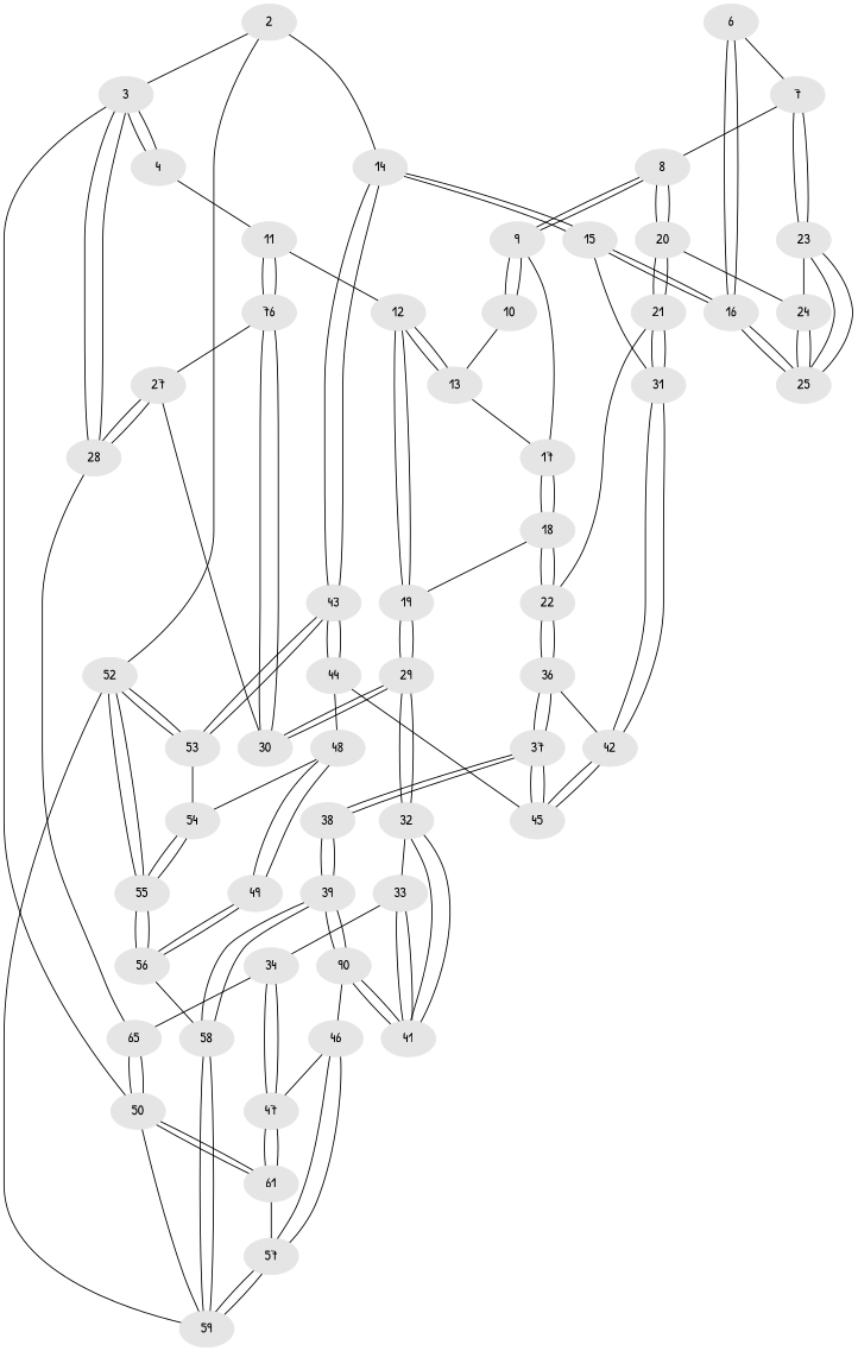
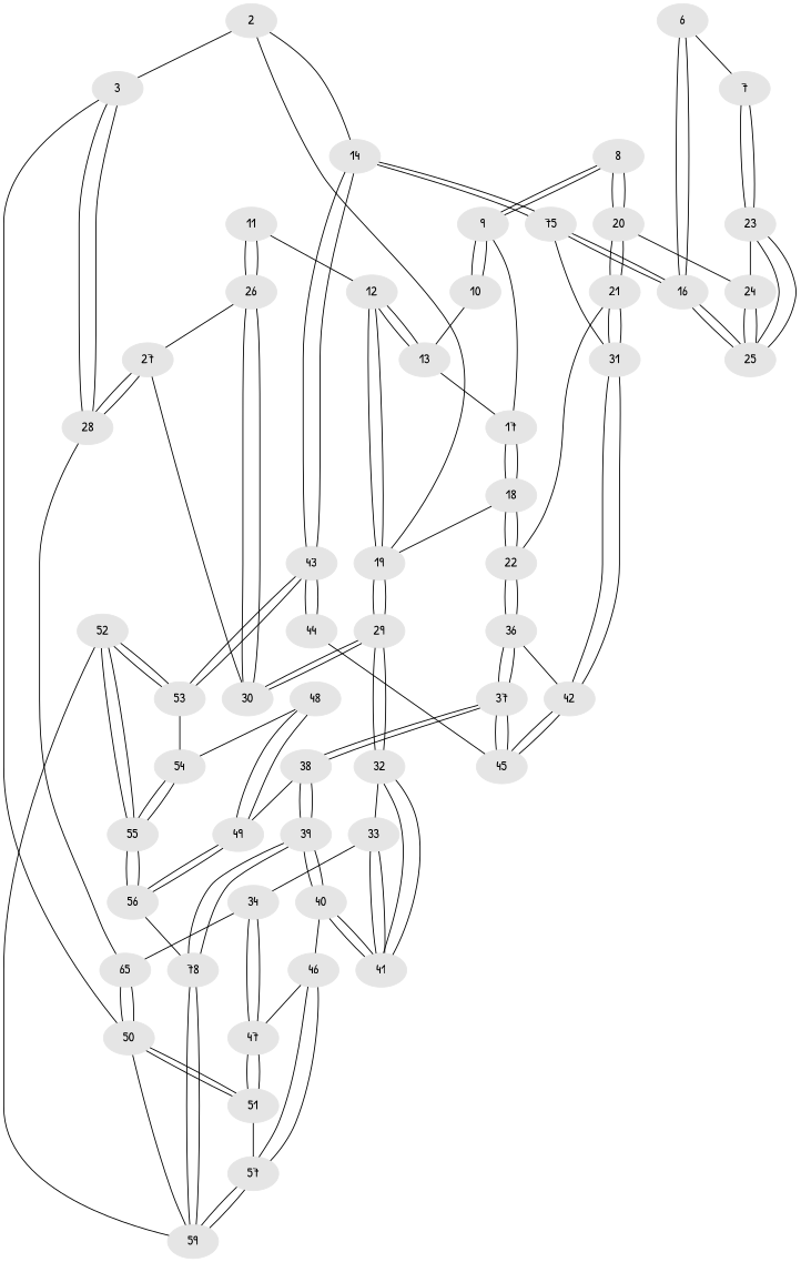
  graph {
    fontname="Patrick Hand"
    node [color=gray90 fontname="Patrick Hand" style=filled]
    edge [fontname="Patrick Hand"]
    2
    3
    14
    52
    6
    7
    16
-   4
    28
    50
-   15
+   15 [label=75]
    43
    53
    59
    55
    11
    n17 [label=65]
-   51 [label=61]
+   51
    12
-   26 [label=76]
+   26
    10
    13
    8
    23
    25
    9
    20
    24
    17
    21
    18
    19
    27
    30
    29
    31
    44
    42
    22
    36
    32
    37
    33
    41
    45
    34
    47
    38
    39
    49
-   40 [label=90]
-   58
+   40
+   58 [label=78]
    56
    46
    57
    48
    54
    2 -- 3
    2 -- 14
-   2 -- 52
-   3 -- 4
-   3 -- 4
+   2 -- 19
    3 -- 28
    3 -- 28
    3 -- 50
    14 -- 15
    14 -- 15
    14 -- 43
    14 -- 43
    52 -- 53
    52 -- 53
    52 -- 59
    52 -- 55
    52 -- 55
    6 -- 7
    6 -- 16
    6 -- 16
-   7 -- 8
    7 -- 23
    7 -- 23
    16 -- 25
    16 -- 25
-   4 -- 11
    28 -- n17
    50 -- 59
    50 -- 51
    50 -- 51
    15 -- 16
    15 -- 16
    15 -- 31
    43 -- 53
    43 -- 53
    43 -- 44
    43 -- 44
    53 -- 54
    55 -- 56
    55 -- 56
    11 -- 12
    11 -- 26
    11 -- 26
    n17 -- 50
    n17 -- 50
    51 -- 57
    12 -- 13
    12 -- 13
    12 -- 19
    12 -- 19
    26 -- 27
    26 -- 30
    26 -- 30
    10 -- 13
    13 -- 17
    8 -- 9
    8 -- 9
    8 -- 20
    8 -- 20
    23 -- 25
    23 -- 25
    23 -- 24
    9 -- 10
    9 -- 10
    9 -- 17
    20 -- 24
    20 -- 21
    20 -- 21
    24 -- 25
    24 -- 25
    17 -- 18
    17 -- 18
    21 -- 31
    21 -- 31
    21 -- 22
    18 -- 19
    18 -- 22
    18 -- 22
    19 -- 29
    19 -- 29
    27 -- 28
    27 -- 28
    27 -- 30
    29 -- 30
    29 -- 30
    29 -- 32
    29 -- 32
    31 -- 42
    31 -- 42
    44 -- 45
-   44 -- 48
    42 -- 45
    42 -- 45
    22 -- 36
    22 -- 36
    36 -- 42
    36 -- 37
    36 -- 37
    32 -- 33
    32 -- 41
    32 -- 41
    37 -- 45
    37 -- 45
    37 -- 38
    37 -- 38
    33 -- 41
    33 -- 41
    33 -- 34
    34 -- n17
    34 -- 47
    34 -- 47
    47 -- 51
    47 -- 51
    38 -- 39
    38 -- 39
+   38 -- 49
    39 -- 40
    39 -- 40
    39 -- 58
    39 -- 58
    49 -- 56
    49 -- 56
    40 -- 41
    40 -- 41
    40 -- 46
    58 -- 59
    58 -- 59
    56 -- 58
    46 -- 47
    46 -- 57
    46 -- 57
    57 -- 59
    57 -- 59
    48 -- 49
    48 -- 49
    48 -- 54
    54 -- 55
    54 -- 55
  }
